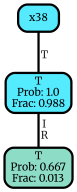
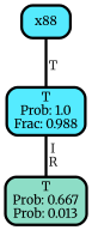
  graph {
    fontname=Merriweather
    ranksep="0 equally"
    splines=straight
    node [color=black fontcolor=black fontname=Merriweather penwidth=3 shape=box style="filled, rounded"]
    edge [color=black fontcolor=grey14 fontname=Merriweather fontweight=bold penwidth=3]
-   n1 [fillcolor="#8dddc6" label="T\nProb: 0.667\nFrac: 0.013"]
-   n2 [fillcolor="#55eafe" label=x38]
+   n1 [fillcolor="#8dddc6" label="T\nProb: 0.667\nProb: 0.013"]
+   n2 [fillcolor="#55eafe" label=x88]
    n3 [fillcolor="#55ebff" label="T\nProb: 1.0\nFrac: 0.988"]
    subgraph sub_1 {
      rank=same
    }
    n2 -- n3 [label=" T"]
    n3 -- n1 [label=" I\n R"]
  }
